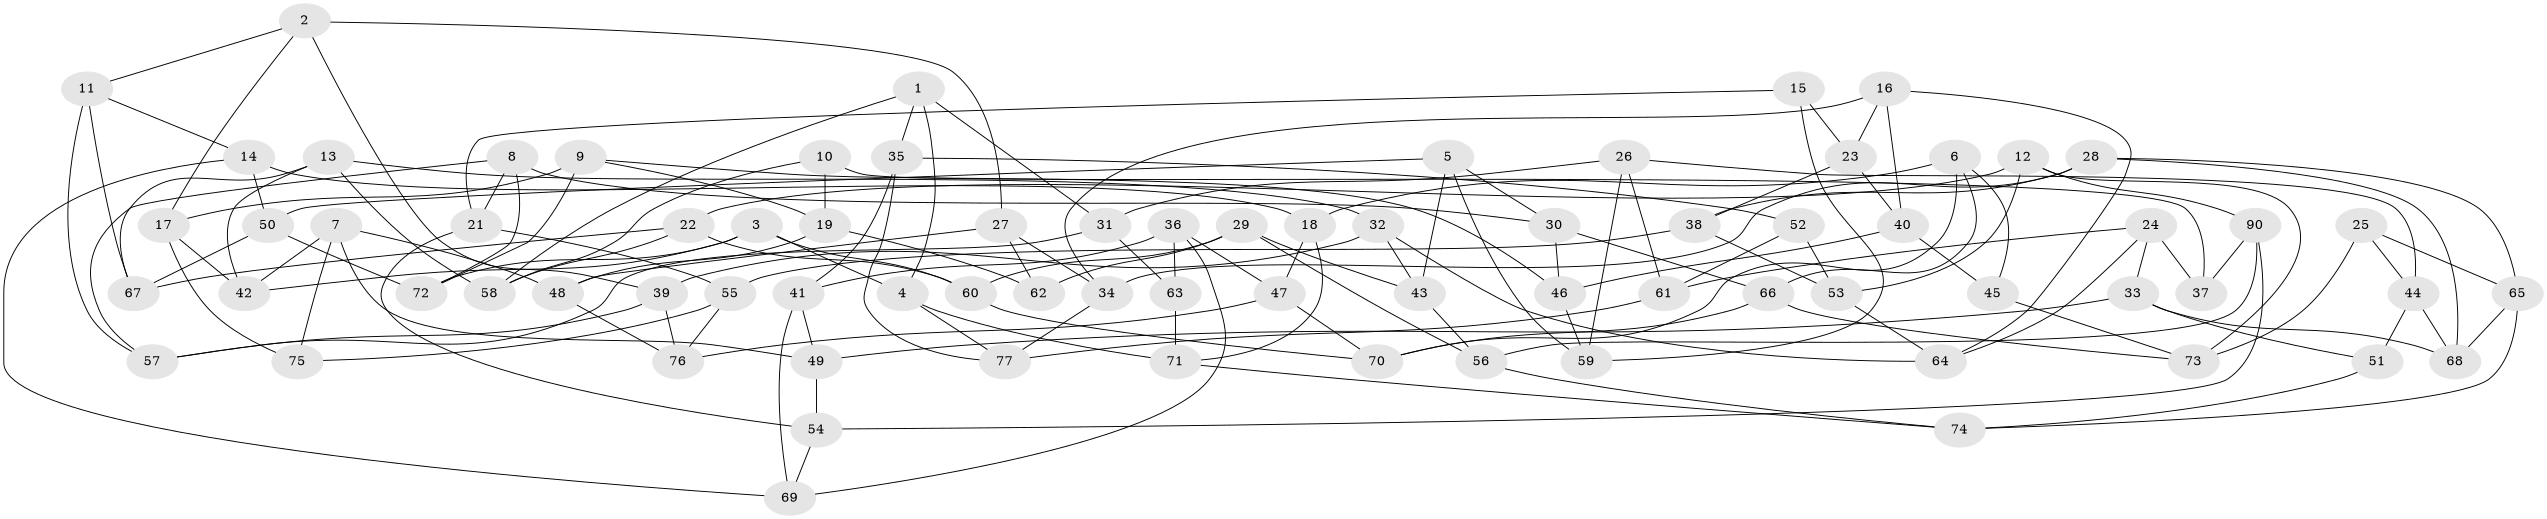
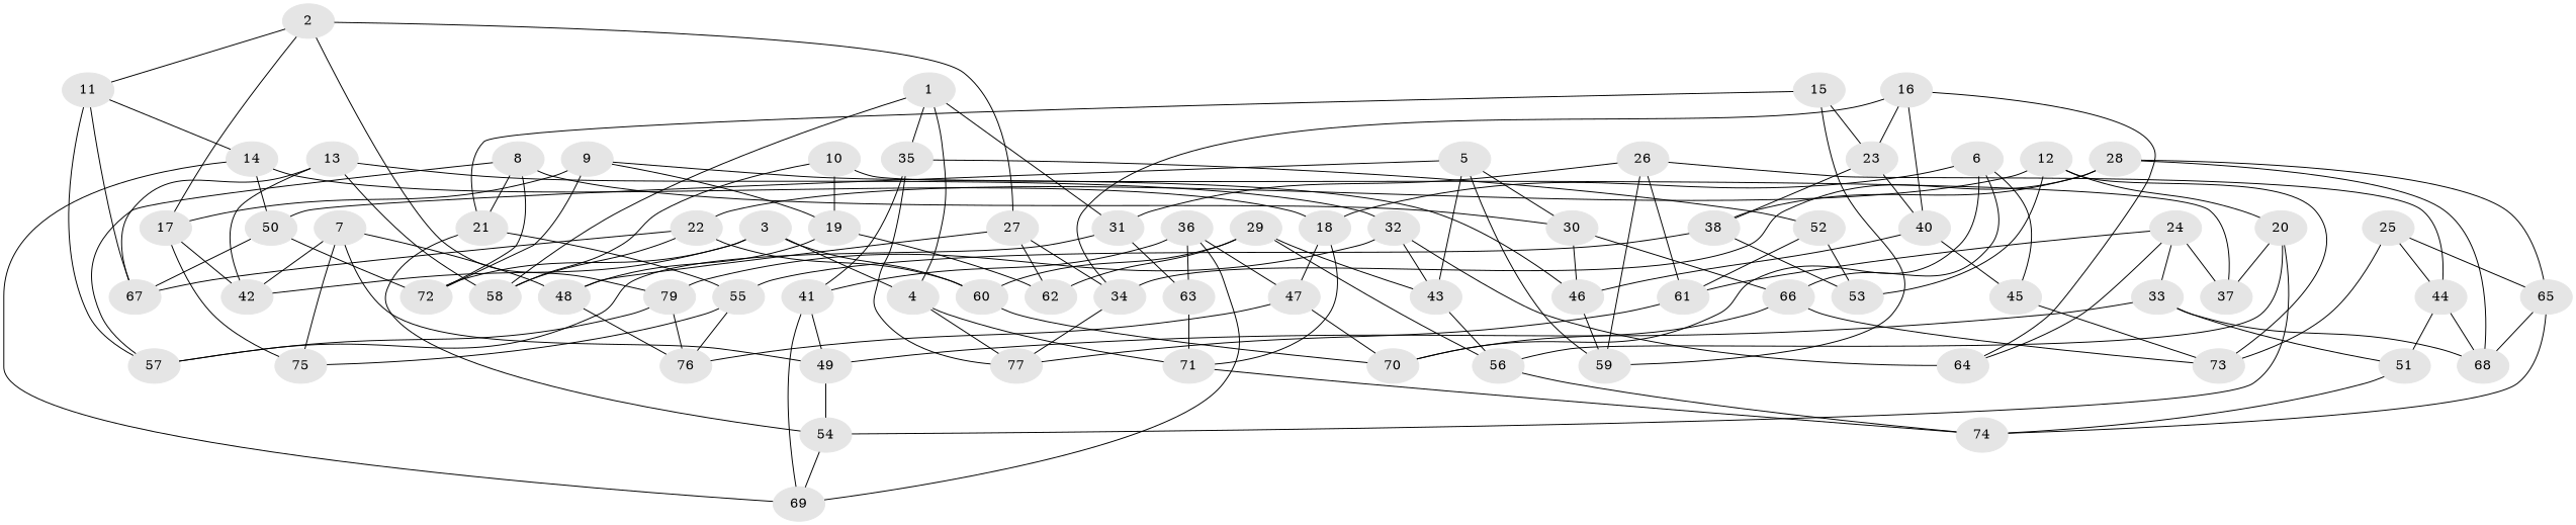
  graph {
    node [color=gray90 style=filled]
    1
    4
    31
    35
    58
    71
    77
    57
    63
    41
    52
    2
    11
    17
    27
-   39
+   39 [label=79]
    14
    67
    42
    75
    48
    34
    62
    76
    3
    60
    72
    70
    74
    5
    30
    43
    50
    59
    66
    46
    56
    6
    18
    45
    47
    73
    7
    49
    54
    8
    21
    55
    9
    19
    10
    37
    15
    23
    69
    12
-   20 [label=90]
+   20
    22
    53
    64
    13
    32
    40
    38
    16
    24
    33
    61
    68
    51
    25
    44
    65
    26
    28
    29
    36
    1 -- 4
    1 -- 31
    1 -- 35
    1 -- 58
    4 -- 71
    4 -- 77
    31 -- 57
    31 -- 63
    35 -- 77
    35 -- 41
    35 -- 52
    71 -- 74
    63 -- 71
    41 -- 49
    41 -- 69
    52 -- 53
    52 -- 61
    2 -- 11
    2 -- 17
    2 -- 27
    2 -- 39
    11 -- 57
    11 -- 14
    11 -- 67
    17 -- 42
    17 -- 75
    27 -- 48
    27 -- 34
    27 -- 62
    39 -- 57
    39 -- 76
    14 -- 50
    14 -- 18
    14 -- 69
    48 -- 76
    34 -- 77
    3 -- 4
    3 -- 42
    3 -- 60
    3 -- 72
    60 -- 70
    5 -- 30
    5 -- 43
    5 -- 50
    5 -- 59
    30 -- 66
    30 -- 46
    43 -- 56
    50 -- 67
    50 -- 72
    66 -- 70
    66 -- 73
    46 -- 59
    56 -- 74
    6 -- 70
    6 -- 66
    6 -- 18
    6 -- 45
    18 -- 71
    18 -- 47
    45 -- 73
    47 -- 76
    47 -- 70
    7 -- 42
    7 -- 75
    7 -- 48
    7 -- 49
    49 -- 54
    54 -- 69
    8 -- 57
    8 -- 72
    8 -- 30
    8 -- 21
    21 -- 54
    21 -- 55
    55 -- 75
    55 -- 76
    9 -- 17
    9 -- 72
    9 -- 46
    9 -- 19
    19 -- 48
    19 -- 62
    10 -- 58
    10 -- 19
    10 -- 37
    15 -- 59
    15 -- 21
    15 -- 23
    23 -- 40
    23 -- 38
    12 -- 73
    12 -- 20
    12 -- 22
    12 -- 53
    20 -- 56
    20 -- 54
    20 -- 37
    22 -- 58
    22 -- 67
    22 -- 60
-   53 -- 64
    13 -- 58
    13 -- 67
    13 -- 42
    13 -- 32
    32 -- 39
    32 -- 43
    32 -- 64
    40 -- 46
    40 -- 45
    38 -- 55
    38 -- 53
    16 -- 34
    16 -- 23
    16 -- 64
    16 -- 40
    24 -- 37
    24 -- 64
    24 -- 33
    24 -- 61
    33 -- 49
    33 -- 68
    33 -- 51
    61 -- 77
    51 -- 74
    25 -- 73
    25 -- 44
    25 -- 65
    44 -- 68
    44 -- 51
    65 -- 74
    65 -- 68
    26 -- 31
    26 -- 59
    26 -- 61
    26 -- 44
    28 -- 34
    28 -- 38
    28 -- 68
    28 -- 65
    29 -- 62
    29 -- 60
    29 -- 43
    29 -- 56
    36 -- 63
    36 -- 41
    36 -- 47
    36 -- 69
  }
